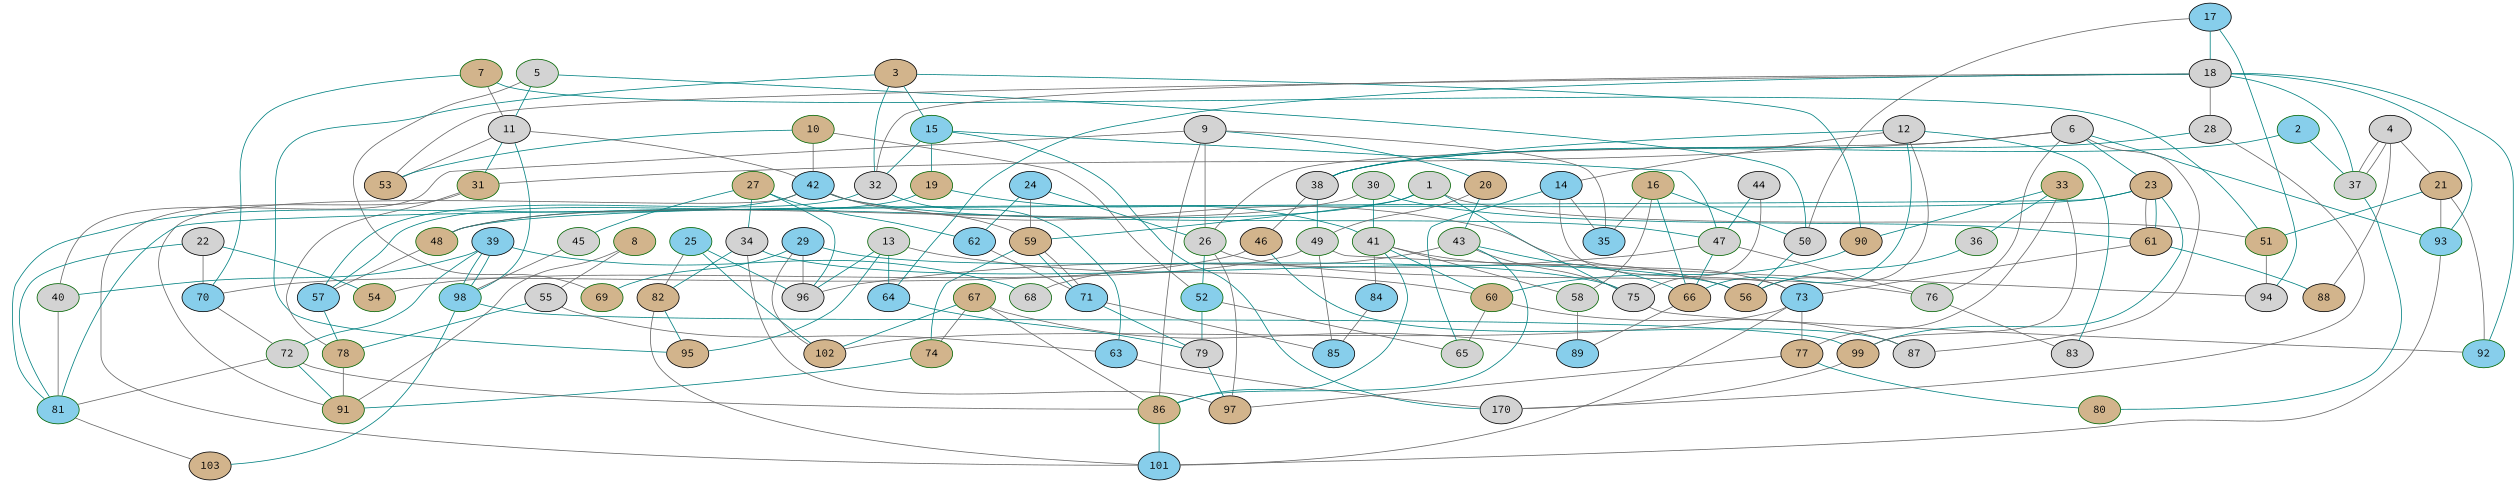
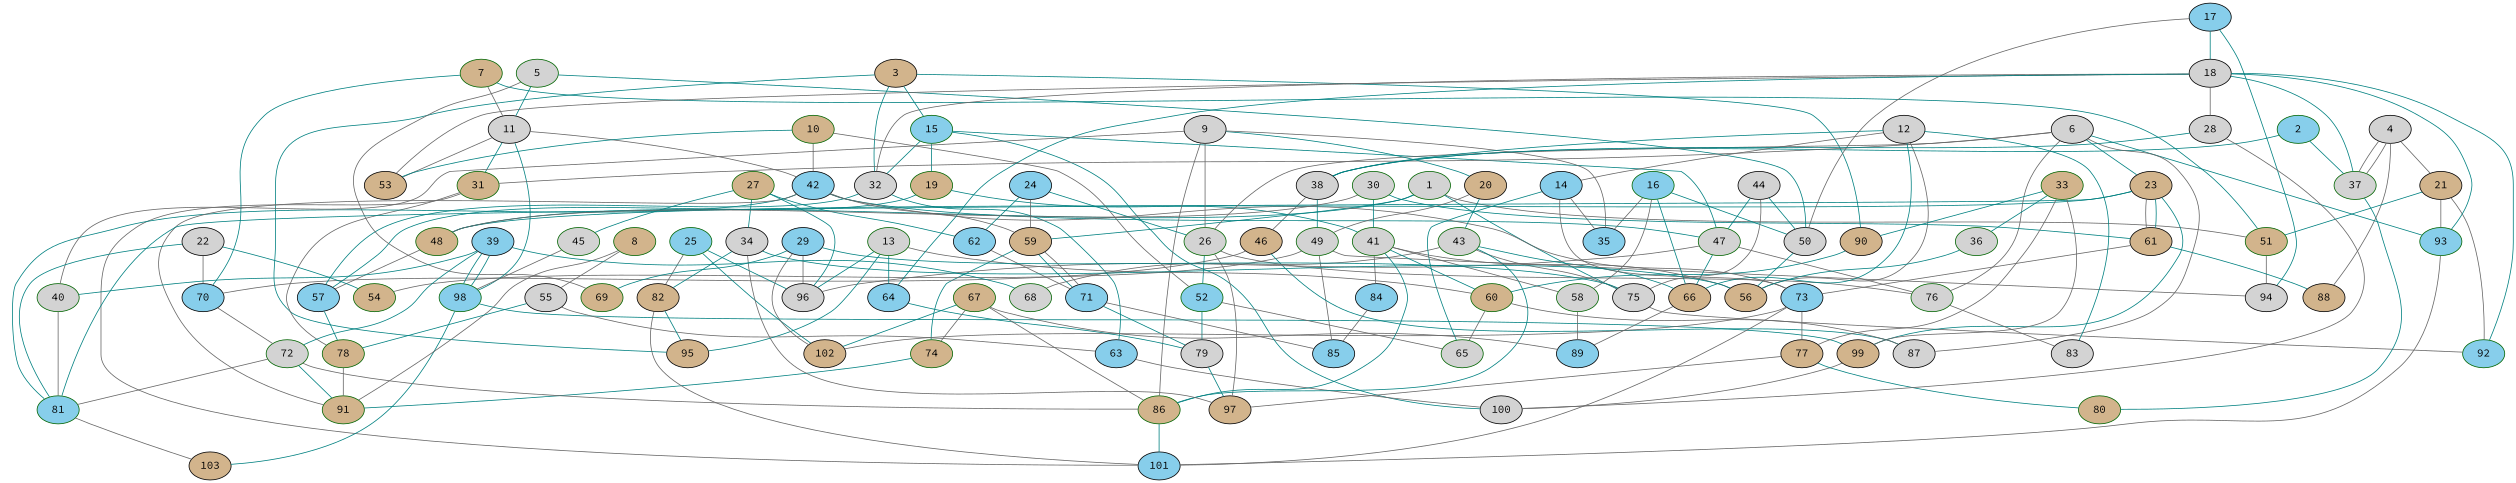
  graph {
    fontname="Source Code Pro"
    node [color=black fillcolor=lightgrey fontname="Source Code Pro" style=filled]
    edge [color=teal fontname="Source Code Pro"]
    1 [color=darkgreen]
    48 [color=darkgreen fillcolor=tan]
    51 [color=darkgreen fillcolor=tan]
    59 [fillcolor=tan]
    75
    40 [color=darkgreen]
    81 [color=darkgreen fillcolor=skyblue]
    57 [fillcolor=skyblue]
    94
    71 [fillcolor=skyblue]
    74 [color=darkgreen fillcolor=tan]
    92 [color=darkgreen fillcolor=skyblue]
    2 [color=darkgreen fillcolor=skyblue]
    37 [color=darkgreen]
    38
    80 [color=darkgreen fillcolor=tan]
    49 [color=darkgreen]
    46 [fillcolor=tan]
    3 [fillcolor=tan]
    15 [color=darkgreen fillcolor=skyblue]
    32
    90 [fillcolor=tan]
    95 [fillcolor=tan]
    19 [color=darkgreen fillcolor=tan]
    47 [color=darkgreen]
-   100 [label=170]
+   100
    63 [fillcolor=skyblue]
    60 [color=darkgreen fillcolor=tan]
    4
    21 [fillcolor=tan]
    88 [fillcolor=tan]
    93 [color=darkgreen fillcolor=skyblue]
    5 [color=darkgreen]
    11
    50
    69 [color=darkgreen fillcolor=tan]
    31 [color=darkgreen fillcolor=tan]
    42 [fillcolor=skyblue]
    53 [fillcolor=tan]
    98 [color=darkgreen fillcolor=skyblue]
    56 [fillcolor=tan]
    23 [fillcolor=tan]
    6
    26 [color=darkgreen]
    76 [color=darkgreen]
    87
    61 [fillcolor=tan]
    99 [fillcolor=tan]
    52 [color=darkgreen fillcolor=skyblue]
    97 [fillcolor=tan]
    78 [color=darkgreen fillcolor=tan]
    101 [fillcolor=skyblue]
    83
    7 [color=darkgreen fillcolor=tan]
    70 [fillcolor=skyblue]
    72 [color=darkgreen]
    8 [color=darkgreen fillcolor=tan]
    55
    91 [color=darkgreen fillcolor=tan]
    9
    20 [fillcolor=tan]
    35 [fillcolor=skyblue]
    86 [color=darkgreen fillcolor=tan]
    43 [color=darkgreen]
    10 [color=darkgreen fillcolor=tan]
    73 [fillcolor=skyblue]
    65 [color=darkgreen]
    79
    103 [fillcolor=tan]
    12
    14 [fillcolor=skyblue]
    66 [fillcolor=tan]
    89 [fillcolor=skyblue]
    13 [color=darkgreen]
    64 [fillcolor=skyblue]
    96
    102 [fillcolor=tan]
    77 [fillcolor=tan]
    41 [color=darkgreen]
-   16 [color=darkgreen fillcolor=tan]
+   16 [color=darkgreen fillcolor=skyblue]
    58 [color=darkgreen]
    17 [fillcolor=skyblue]
    18
    28
    84 [fillcolor=skyblue]
    68 [color=darkgreen]
    54 [color=darkgreen fillcolor=tan]
    85 [fillcolor=skyblue]
    22
    24 [fillcolor=skyblue]
    62 [fillcolor=skyblue]
    25 [color=darkgreen fillcolor=skyblue]
    82 [fillcolor=tan]
    27 [color=darkgreen fillcolor=tan]
    34
    45 [color=darkgreen]
    29 [fillcolor=skyblue]
    30 [color=darkgreen]
    33 [color=darkgreen fillcolor=tan]
    36 [color=darkgreen]
    39 [fillcolor=skyblue]
    44
    67 [color=darkgreen fillcolor=tan]
    1 -- 48
    1 -- 51 [color=gray40]
    1 -- 59
    1 -- 75
    48 -- 57 [color=gray40]
    51 -- 94 [color=gray40]
    59 -- 71
    59 -- 71 [color=gray40]
    59 -- 74
    75 -- 92 [color=gray40]
    40 -- 81 [color=gray40]
    81 -- 103 [color=gray40]
    57 -- 78
    71 -- 79
    71 -- 85 [color=gray40]
    74 -- 91
    2 -- 37
    2 -- 38
    37 -- 80
    38 -- 49
    38 -- 46 [color=gray40]
    49 -- 94 [color=gray40]
    49 -- 54 [color=gray40]
    49 -- 85 [color=gray40]
    46 -- 87
    46 -- 70 [color=gray40]
    3 -- 15
    3 -- 32
    3 -- 90
    3 -- 95
    15 -- 32
    15 -- 19
    15 -- 47
    15 -- 100
    32 -- 57
    32 -- 63
    90 -- 60
    19 -- 57
    19 -- 41
    47 -- 76 [color=gray40]
    47 -- 66
    47 -- 96 [color=gray40]
    63 -- 100 [color=gray40]
    60 -- 87 [color=gray40]
    60 -- 65 [color=gray40]
    4 -- 37 [color=gray40]
    4 -- 37 [color=gray40]
    4 -- 21 [color=gray40]
    4 -- 88 [color=gray40]
    21 -- 51
    21 -- 92 [color=gray40]
    21 -- 93 [color=gray40]
    93 -- 101 [color=gray40]
    5 -- 11
    5 -- 50
    5 -- 69 [color=gray40]
    11 -- 31
    11 -- 42 [color=gray40]
    11 -- 53 [color=gray40]
    11 -- 98
    50 -- 56
    31 -- 78 [color=gray40]
    31 -- 101 [color=gray40]
    42 -- 59 [color=gray40]
    42 -- 81
    42 -- 47
    42 -- 91 [color=gray40]
    42 -- 73 [color=gray40]
    98 -- 99
    98 -- 103
    23 -- 48
    23 -- 81
    23 -- 61 [color=gray40]
    23 -- 61
    23 -- 99
    6 -- 93
    6 -- 31 [color=gray40]
    6 -- 23
    6 -- 26 [color=gray40]
    6 -- 76 [color=gray40]
    6 -- 87 [color=gray40]
    26 -- 76 [color=gray40]
    26 -- 52
    26 -- 97 [color=gray40]
    76 -- 83 [color=gray40]
    61 -- 88
    61 -- 73 [color=gray40]
    99 -- 100 [color=gray40]
    52 -- 65 [color=gray40]
    52 -- 79
    78 -- 91 [color=gray40]
    7 -- 51
    7 -- 11 [color=gray40]
    7 -- 70
    70 -- 72 [color=gray40]
    72 -- 81 [color=gray40]
    72 -- 91
    72 -- 86 [color=gray40]
    8 -- 55 [color=gray40]
    8 -- 91 [color=gray40]
    55 -- 63 [color=gray40]
    55 -- 78
    9 -- 40 [color=gray40]
    9 -- 26 [color=gray40]
    9 -- 20
    9 -- 35 [color=gray40]
    9 -- 86 [color=gray40]
    20 -- 49 [color=gray40]
    20 -- 43
    86 -- 101
    43 -- 75 [color=gray40]
    43 -- 86
    43 -- 66
    43 -- 68 [color=gray40]
    10 -- 42 [color=gray40]
    10 -- 53
    10 -- 52 [color=gray40]
    73 -- 101 [color=gray40]
    73 -- 102 [color=gray40]
    73 -- 77 [color=gray40]
    79 -- 97
    12 -- 38
    12 -- 56 [color=gray40]
    12 -- 83
    12 -- 14 [color=gray40]
    12 -- 66
    14 -- 35 [color=gray40]
    14 -- 73 [color=gray40]
    14 -- 65
    66 -- 89 [color=gray40]
    13 -- 95
    13 -- 60 [color=gray40]
    13 -- 64
    13 -- 96
    64 -- 79
    77 -- 80
    77 -- 97 [color=gray40]
    41 -- 60
    41 -- 56 [color=gray40]
    41 -- 86
    41 -- 58 [color=gray40]
    41 -- 84 [color=gray40]
    16 -- 50
    16 -- 35 [color=gray40]
    16 -- 66
    16 -- 58 [color=gray40]
    58 -- 89 [color=gray40]
    17 -- 94
    17 -- 50 [color=gray40]
    17 -- 18
    18 -- 92
    18 -- 37
    18 -- 32 [color=gray40]
    18 -- 93
    18 -- 53 [color=gray40]
    18 -- 64
    18 -- 28 [color=gray40]
    28 -- 38
    28 -- 100 [color=gray40]
    84 -- 85 [color=gray40]
    22 -- 81
    22 -- 70 [color=gray40]
    22 -- 54
    24 -- 59 [color=gray40]
    24 -- 26
    24 -- 62
    62 -- 71 [color=gray40]
    25 -- 96
    25 -- 102
    25 -- 82 [color=gray40]
    82 -- 95
    82 -- 101 [color=gray40]
    27 -- 96
    27 -- 62
    27 -- 34
    27 -- 45
    34 -- 56
    34 -- 97 [color=gray40]
    34 -- 82
    45 -- 98 [color=gray40]
    29 -- 75
    29 -- 69
    29 -- 96 [color=gray40]
    29 -- 102 [color=gray40]
    30 -- 48 [color=gray40]
    30 -- 61
    30 -- 41
    33 -- 90
    33 -- 99 [color=gray40]
    33 -- 77 [color=gray40]
    33 -- 36
    36 -- 56
    39 -- 40
    39 -- 98
    39 -- 98
    39 -- 72
    39 -- 68
    44 -- 75 [color=gray40]
    44 -- 47
+   44 -- 50
    67 -- 74 [color=gray40]
    67 -- 86 [color=gray40]
    67 -- 89 [color=gray40]
    67 -- 102
  }
